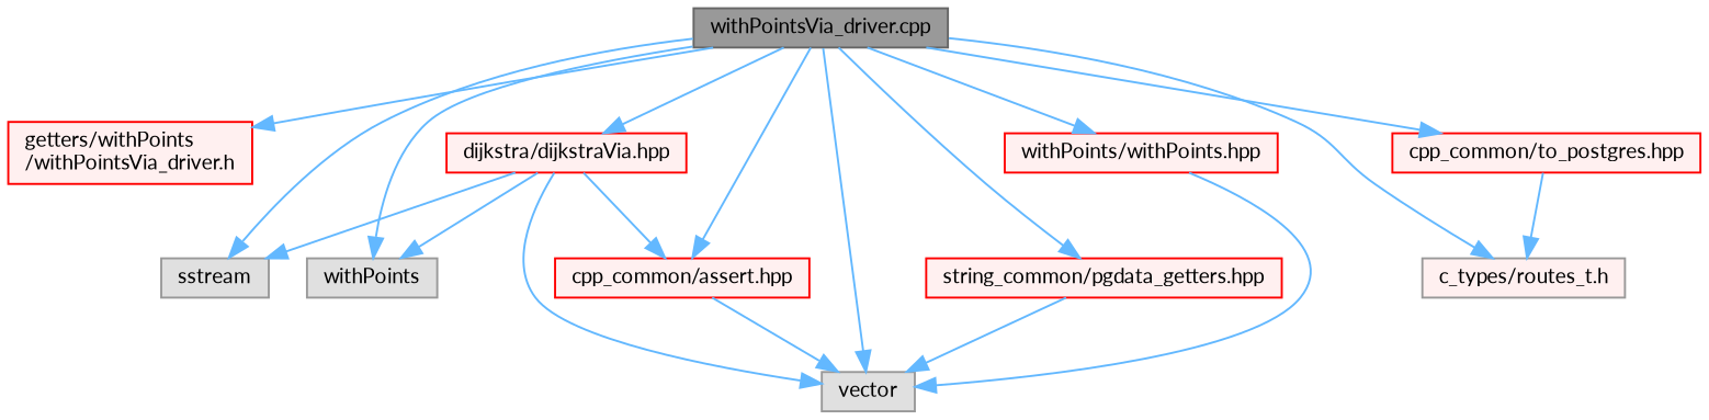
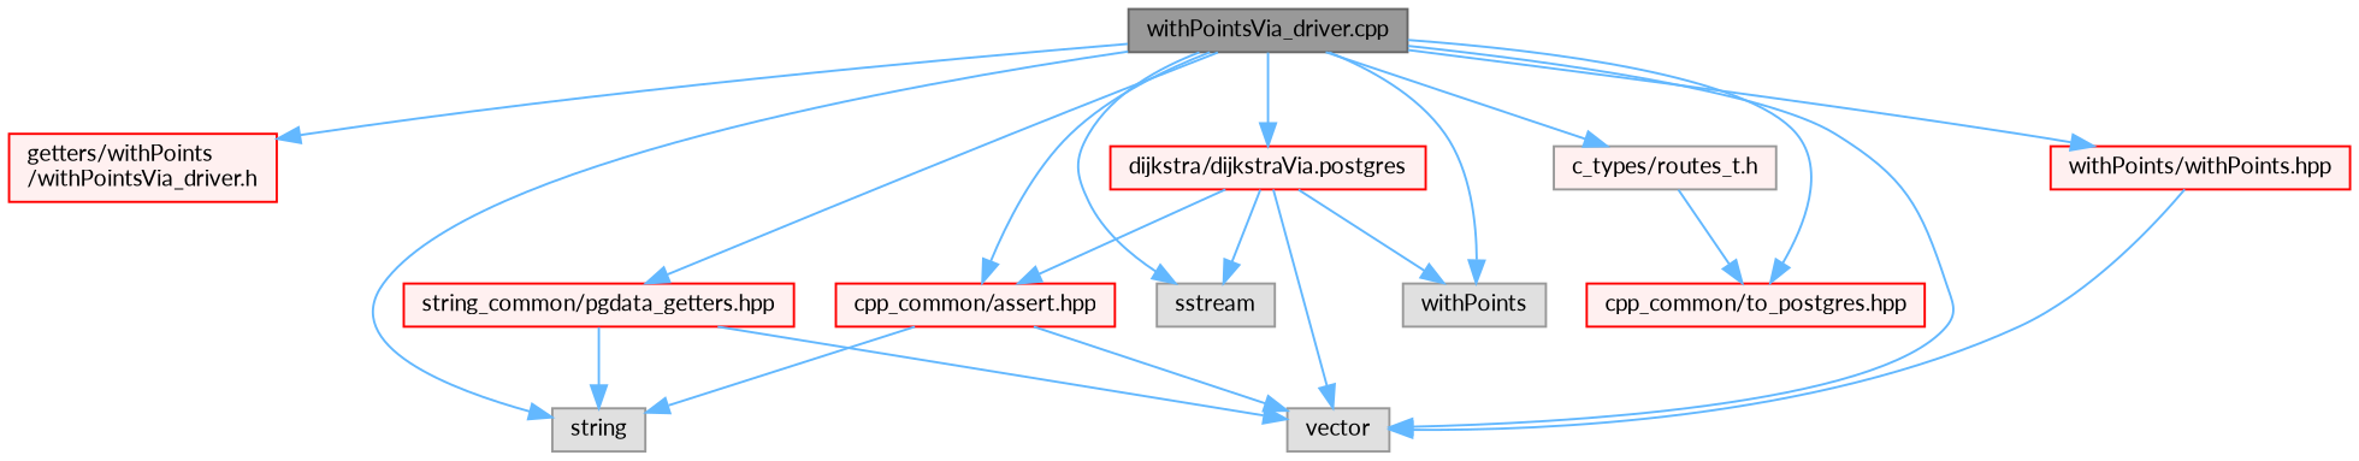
  digraph {
    fontname=Lato
    node [color=red fillcolor="#FFF0F0" fontname=Lato fontsize=10 shape=box style=filled]
    edge [color=steelblue1 fontname=Lato fontsize=10 labelfontname=Helvetica labelfontsize=10 style=solid]
    n1 [color=gray40 fillcolor=grey60 fontcolor=black height=0.2 label="withPointsVia_driver.cpp" width=0.4]
    n2 [height=0.2 label="getters/withPoints\l/withPointsVia_driver.h" width=0.4]
    n3 [color=grey60 fillcolor="#E0E0E0" height=0.2 label=sstream width=0.4]
    n4 [color=grey60 fillcolor="#E0E0E0" height=0.2 label=withPoints width=0.4]
    n5 [color=grey60 fillcolor="#E0E0E0" height=0.2 label=vector width=0.4]
+   n6 [color=grey60 fillcolor="#E0E0E0" height=0.2 label=string width=0.4]
    n7 [color=grey60 height=0.2 label="c_types/routes_t.h" width=0.4]
    n8 [height=0.2 label="string_common/pgdata_getters.hpp" width=0.4]
    n9 [height=0.2 label="cpp_common/to_postgres.hpp" width=0.4]
    n10 [height=0.2 label="cpp_common/assert.hpp" width=0.4]
-   n11 [height=0.2 label="dijkstra/dijkstraVia.hpp" width=0.4]
+   n11 [height=0.2 label="dijkstra/dijkstraVia.postgres" width=0.4]
    n12 [height=0.2 label="withPoints/withPoints.hpp" width=0.4]
    n1 -> n2
    n1 -> n3
    n1 -> n4
    n1 -> n5
+   n1 -> n6
    n1 -> n7
    n1 -> n8
    n1 -> n9
    n1 -> n10
    n1 -> n11
    n1 -> n12
    n8 -> n5
-   n9 -> n7
+   n8 -> n6
+   n7 -> n9
    n10 -> n5
+   n10 -> n6
    n11 -> n3
    n11 -> n4
    n11 -> n5
    n11 -> n10
    n12 -> n5
  }
